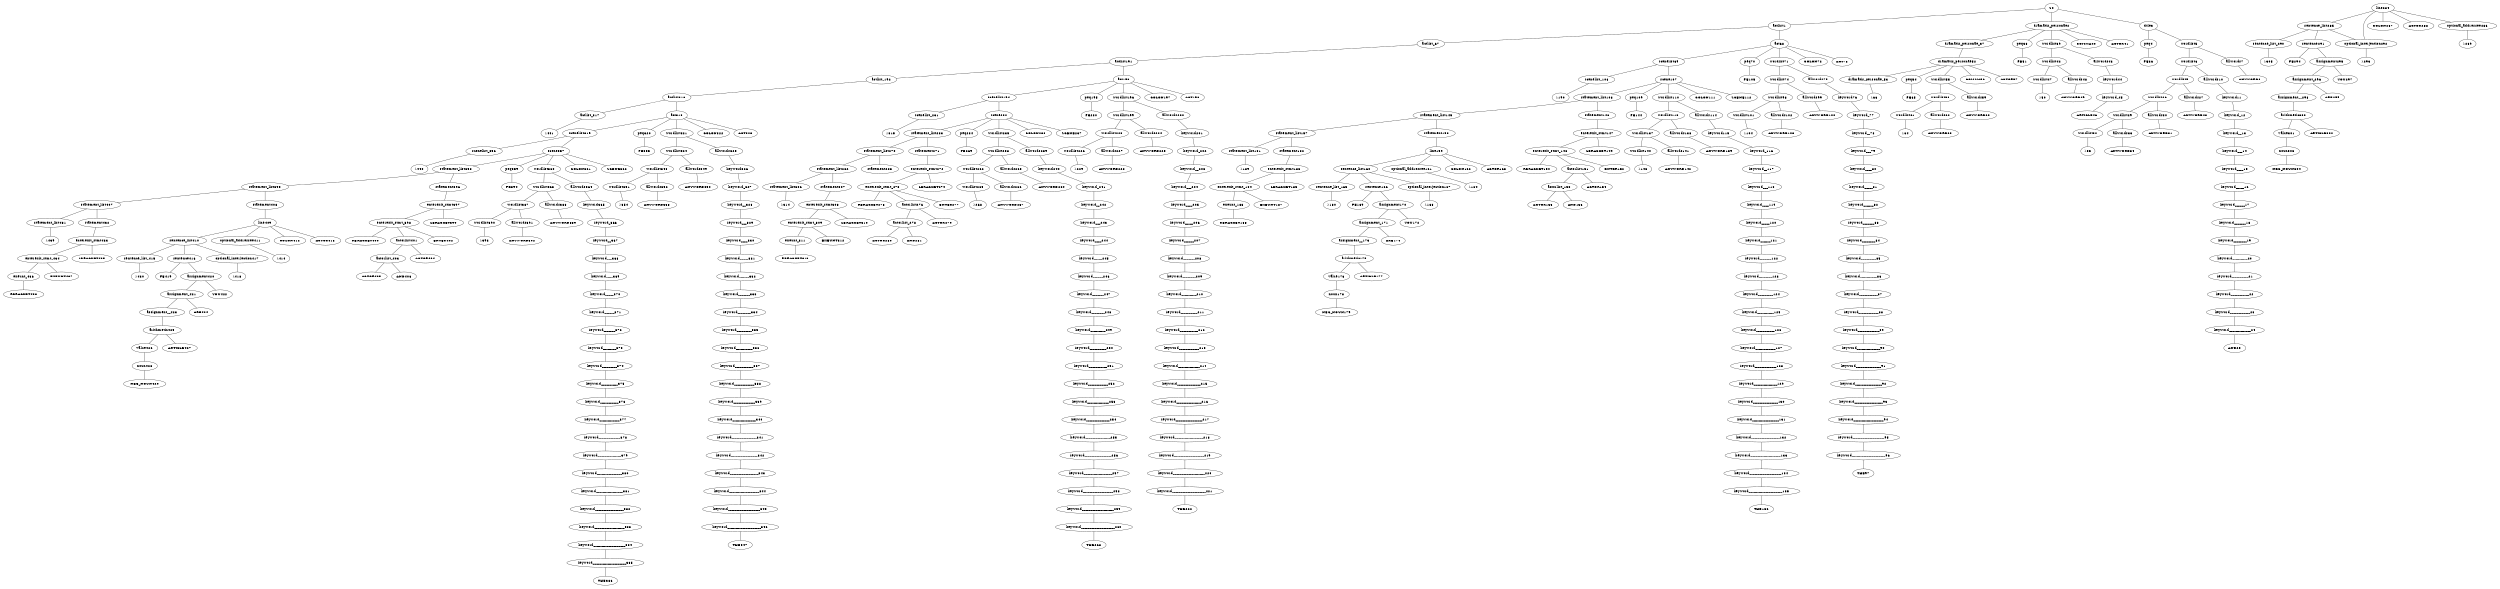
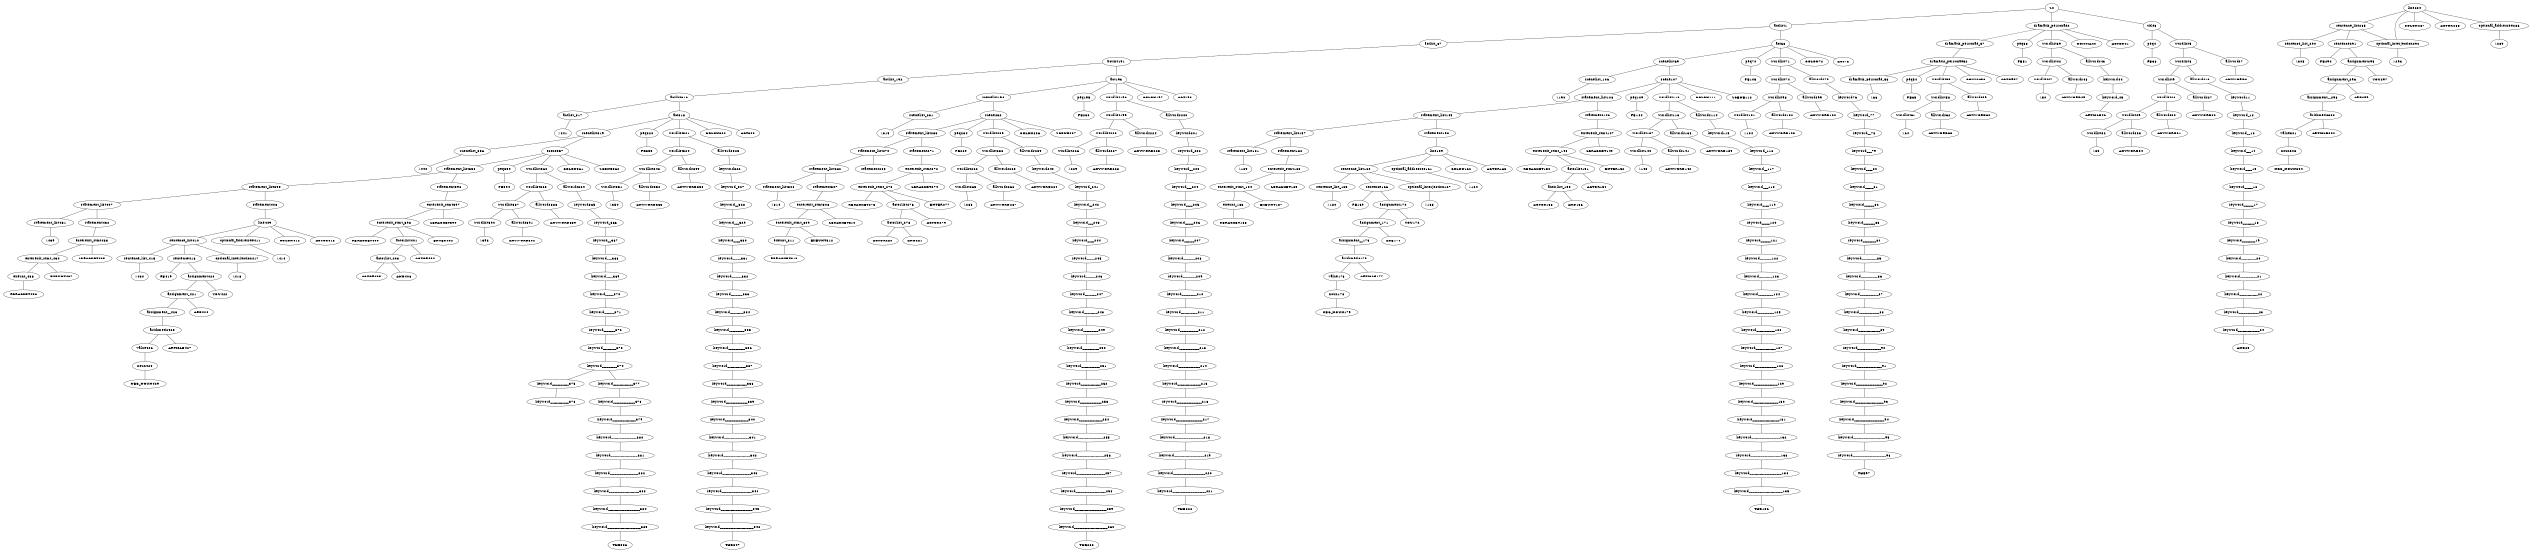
  strict graph {
    S0
    actlist1
    dramatis_personae2
    title3
    actlist_67
    act68
    dramatis_personae_37
    peq38
    wordlist39
    COMMA40
    ACTOR41
    peq4
    wordlist5
    actlist191
    scenelist69
    peq70
    wordlist71
    COLON72
    ACT73
    dramatis_personae52
    PE51
    wordlist42
    allwords43
    PE36
    wordlist6
    allwords7
    wordlist9
    allwords10
    ANYWORD8
    wordlist26
    allwords27
    keyword11
    wordlist29
    allwords30
    ANYWORD28
    keyword_12
    keyword__13
    keyword___14
    keyword____15
    keyword_____16
    keyword______17
    keyword_______18
    keyword________19
    keyword_________20
    keyword__________21
    keyword___________22
    keyword____________23
    keyword_____________24
    AND25
    wordlist32
    allwords33
    ANYWORD31
    "λ35"
    ANYWORD34
    dramatis_personae_53
    peq54
    wordlist55
    COMMA56
    ACTOR57
    wordlist47
    allwords48
    keyword44
    "λ50"
    ANYWORD49
    keyword_45
    ARTICLE46
    "λ66"
    PE65
    wordlist58
    allwords59
    wordlist61
    allwords62
    ANYWORD60
    "λ64"
    ANYWORD63
    actlist_192
    act193
    scenelist_106
    scene107
    PE105
    wordlist74
    allwords75
    "λ190"
    statement_list108
    peq109
    wordlist110
    COLON111
    SCENE112
    wordlist98
    allwords99
    keyword76
    wordlist101
    allwords102
    ANYWORD100
    keyword_77
    keyword__78
    keyword___79
    keyword____80
    keyword_____81
    keyword______82
    keyword_______83
    keyword________84
    keyword_________85
    keyword__________86
    keyword___________87
    keyword____________88
    keyword_____________89
    keyword______________90
    keyword_______________91
    keyword________________92
    keyword_________________93
    keyword__________________94
    keyword___________________95
    keyword____________________96
    THE97
    "λ104"
    ANYWORD103
    statement_list145
    statement146
    PE144
    wordlist113
    allwords114
    statement_list157
    statement158
    enterexit_stmt147
    wordlist137
    allwords138
    keyword115
    wordlist140
    allwords141
    ANYWORD139
    keyword_116
    keyword__117
    keyword___118
    keyword____119
    keyword_____120
    keyword______121
    keyword_______122
    keyword________123
    keyword_________124
    keyword__________125
    keyword___________126
    keyword____________127
    keyword_____________128
    keyword______________129
    keyword_______________130
    keyword________________131
    keyword_________________132
    keyword__________________133
    keyword___________________134
    keyword____________________135
    THE136
    "λ143"
    ANYWORD142
    statement_list181
    statement182
    line159
    enterexit_stmt_148
    LBRACKET149
    RBRACKET150
    actorlist151
    ENTER152
    actorlist_153
    ACTOR154
    ACTOR155
    AND156
    "λ189"
    enterexit_stmt183
    sentence_list160
    optional_addressee161
    COLON162
    ACTOR163
    sentence_list_165
    sentence166
    optional_interjection167
    "λ164"
    "λ180"
    PE169
    assignment170
    "λ168"
    assignment_171
    YOU172
    assignment__173
    ARE174
    arithmetic175
    value176
    ARTICLE177
    noun178
    NEG_NOUN179
    enterexit_stmt_184
    LBRACKET185
    exeunt_186
    EXEUNT187
    RBRACKET188
    actlist316
    scenelist194
    peq195
    wordlist196
    COLON197
    ACT198
    actlist_317
    act318
    scenelist_231
    scene232
    PE230
    wordlist199
    allwords200
    "λ315"
    statement_list233
    peq234
    wordlist235
    COLON236
    SCENE237
    wordlist223
    allwords224
    keyword201
    wordlist226
    allwords227
    ANYWORD225
    keyword_202
    keyword__203
    keyword___204
    keyword____205
    keyword_____206
    keyword______207
    keyword_______208
    keyword________209
    keyword_________210
    keyword__________211
    keyword___________212
    keyword____________213
    keyword_____________214
    keyword______________215
    keyword_______________216
    keyword________________217
    keyword_________________218
    keyword__________________219
    keyword___________________220
    keyword____________________221
    THE222
    "λ229"
    ANYWORD228
    statement_list270
    statement271
    PE269
    wordlist238
    allwords239
    statement_list282
    statement283
    enterexit_stmt272
    wordlist262
    allwords263
    keyword240
    wordlist265
    allwords266
    ANYWORD264
    keyword_241
    keyword__242
    keyword___243
    keyword____244
    keyword_____245
    keyword______246
    keyword_______247
    keyword________248
    keyword_________249
    keyword__________250
    keyword___________251
    keyword____________252
    keyword_____________253
    keyword______________254
    keyword_______________255
    keyword________________256
    keyword_________________257
    keyword__________________258
    keyword___________________259
    keyword____________________260
    n277 [label=THE268]
    "λ268"
    ANYWORD267
    statement_list306
    statement307
    enterexit_stmt_273
    LBRACKET274
    RBRACKET275
    actorlist276
    ENTER277
    actorlist_278
    ACTOR279
    ACTOR280
    AND281
    "λ314"
    enterexit_stmt308
    line284
    sentence_list285
    optional_addressee286
    COLON287
    ACTOR288
    sentence_list_290
    sentence291
    optional_interjection292
    "λ289"
    "λ305"
    PE294
    assignment295
    "λ293"
    assignment_296
    YOU297
    assignment__298
    ARE299
    arithmetic300
    value301
    ARTICLE302
    noun303
    NEG_NOUN304
    enterexit_stmt_309
    LBRACKET310
    exeunt_311
    EXEUNT312
    RBRACKET313
    "λ441"
    scenelist319
    peq320
    wordlist321
    COLON322
    ACT323
    scenelist_356
    scene357
    PE355
    wordlist324
    allwords325
    "λ440"
    statement_list358
    peq359
    wordlist360
    COLON361
    SCENE362
    wordlist348
    allwords349
    keyword326
    wordlist351
    allwords352
    ANYWORD350
    keyword_327
    keyword__328
    keyword___329
    keyword____330
    keyword_____331
    keyword______332
    keyword_______333
    keyword________334
    keyword_________335
    keyword__________336
    keyword___________337
    keyword____________338
    keyword_____________339
    keyword______________340
    keyword_______________341
    keyword________________342
    keyword_________________343
    keyword__________________344
    keyword___________________345
    keyword____________________346
    THE347
    "λ354"
    ANYWORD353
    statement_list395
    statement396
    PE394
    wordlist363
    allwords364
    statement_list407
    statement408
    enterexit_stmt397
    wordlist387
    allwords388
    keyword365
    wordlist390
    allwords391
    ANYWORD389
    keyword_366
    keyword__367
    keyword___368
    keyword____369
    keyword_____370
    keyword______371
    keyword_______372
    keyword________373
    keyword_________374
    keyword__________375
    keyword___________376
    keyword____________377
    keyword_____________378
    keyword______________379
    keyword_______________380
    keyword________________381
    keyword_________________382
    keyword__________________383
    keyword___________________384
    keyword____________________385
    THE386
    "λ393"
    ANYWORD392
    statement_list431
    statement432
    line409
    enterexit_stmt_398
    LBRACKET399
    RBRACKET400
    actorlist401
    ENTER402
    actorlist_403
    ACTOR404
    ACTOR405
    AND406
    "λ439"
    enterexit_stmt433
    sentence_list410
    optional_addressee411
    COLON412
    ACTOR413
    sentence_list_415
    sentence416
    optional_interjection417
    "λ414"
    "λ430"
    PE419
    assignment420
    "λ418"
    assignment_421
    YOU422
    assignment__423
    ARE424
    arithmetic425
    value426
    ARTICLE427
    noun428
    NEG_NOUN429
    enterexit_stmt_434
    LBRACKET435
    exeunt_436
    EXEUNT437
    RBRACKET438
    S0 -- actlist1
    S0 -- dramatis_personae2
    S0 -- title3
    actlist1 -- actlist_67
    actlist1 -- act68
    dramatis_personae2 -- dramatis_personae_37
    dramatis_personae2 -- peq38
    dramatis_personae2 -- wordlist39
    dramatis_personae2 -- COMMA40
    dramatis_personae2 -- ACTOR41
    title3 -- peq4
    title3 -- wordlist5
    actlist_67 -- actlist191
    act68 -- scenelist69
    act68 -- peq70
    act68 -- wordlist71
    act68 -- COLON72
    act68 -- ACT73
    dramatis_personae_37 -- dramatis_personae52
    peq38 -- PE51
    wordlist39 -- wordlist42
    wordlist39 -- allwords43
    peq4 -- PE36
    wordlist5 -- wordlist6
    wordlist5 -- allwords7
    actlist191 -- actlist_192
    actlist191 -- act193
    scenelist69 -- scenelist_106
    scenelist69 -- scene107
    peq70 -- PE105
    wordlist71 -- wordlist74
    wordlist71 -- allwords75
    dramatis_personae52 -- dramatis_personae_53
    dramatis_personae52 -- peq54
    dramatis_personae52 -- wordlist55
    dramatis_personae52 -- COMMA56
    dramatis_personae52 -- ACTOR57
    wordlist42 -- wordlist47
    wordlist42 -- allwords48
    allwords43 -- keyword44
    wordlist6 -- wordlist9
    wordlist6 -- allwords10
    allwords7 -- ANYWORD8
    wordlist9 -- wordlist26
    wordlist9 -- allwords27
    allwords10 -- keyword11
    wordlist26 -- wordlist29
    wordlist26 -- allwords30
    allwords27 -- ANYWORD28
    keyword11 -- keyword_12
    wordlist29 -- wordlist32
    wordlist29 -- allwords33
    allwords30 -- ANYWORD31
    keyword_12 -- keyword__13
    keyword__13 -- keyword___14
    keyword___14 -- keyword____15
    keyword____15 -- keyword_____16
    keyword_____16 -- keyword______17
    keyword______17 -- keyword_______18
    keyword_______18 -- keyword________19
    keyword________19 -- keyword_________20
    keyword_________20 -- keyword__________21
    keyword__________21 -- keyword___________22
    keyword___________22 -- keyword____________23
    keyword____________23 -- keyword_____________24
    keyword_____________24 -- AND25
    wordlist32 -- "λ35"
    allwords33 -- ANYWORD34
    dramatis_personae_53 -- "λ66"
    peq54 -- PE65
    wordlist55 -- wordlist58
    wordlist55 -- allwords59
    wordlist47 -- "λ50"
    allwords48 -- ANYWORD49
    keyword44 -- keyword_45
    keyword_45 -- ARTICLE46
    wordlist58 -- wordlist61
    wordlist58 -- allwords62
    allwords59 -- ANYWORD60
    wordlist61 -- "λ64"
    allwords62 -- ANYWORD63
    actlist_192 -- actlist316
    act193 -- scenelist194
    act193 -- peq195
    act193 -- wordlist196
    act193 -- COLON197
    act193 -- ACT198
    scenelist_106 -- "λ190"
    scene107 -- statement_list108
    scene107 -- peq109
    scene107 -- wordlist110
    scene107 -- COLON111
    scene107 -- SCENE112
    wordlist74 -- wordlist98
    wordlist74 -- allwords99
    allwords75 -- keyword76
    statement_list108 -- statement_list145
    statement_list108 -- statement146
    peq109 -- PE144
    wordlist110 -- wordlist113
    wordlist110 -- allwords114
    wordlist98 -- wordlist101
    wordlist98 -- allwords102
    allwords99 -- ANYWORD100
    keyword76 -- keyword_77
    wordlist101 -- "λ104"
    allwords102 -- ANYWORD103
    keyword_77 -- keyword__78
    keyword__78 -- keyword___79
    keyword___79 -- keyword____80
    keyword____80 -- keyword_____81
    keyword_____81 -- keyword______82
    keyword______82 -- keyword_______83
    keyword_______83 -- keyword________84
    keyword________84 -- keyword_________85
    keyword_________85 -- keyword__________86
    keyword__________86 -- keyword___________87
    keyword___________87 -- keyword____________88
    keyword____________88 -- keyword_____________89
    keyword_____________89 -- keyword______________90
    keyword______________90 -- keyword_______________91
    keyword_______________91 -- keyword________________92
    keyword________________92 -- keyword_________________93
    keyword_________________93 -- keyword__________________94
    keyword__________________94 -- keyword___________________95
    keyword___________________95 -- keyword____________________96
    keyword____________________96 -- THE97
    statement_list145 -- statement_list157
    statement_list145 -- statement158
    statement146 -- enterexit_stmt147
    wordlist113 -- wordlist137
    wordlist113 -- allwords138
    allwords114 -- keyword115
    statement_list157 -- statement_list181
    statement_list157 -- statement182
    statement158 -- line159
    enterexit_stmt147 -- enterexit_stmt_148
    enterexit_stmt147 -- LBRACKET149
    wordlist137 -- wordlist140
    wordlist137 -- allwords141
    allwords138 -- ANYWORD139
    keyword115 -- keyword_116
    wordlist140 -- "λ143"
    allwords141 -- ANYWORD142
    keyword_116 -- keyword__117
    keyword__117 -- keyword___118
    keyword___118 -- keyword____119
    keyword____119 -- keyword_____120
    keyword_____120 -- keyword______121
    keyword______121 -- keyword_______122
    keyword_______122 -- keyword________123
    keyword________123 -- keyword_________124
    keyword_________124 -- keyword__________125
    keyword__________125 -- keyword___________126
    keyword___________126 -- keyword____________127
    keyword____________127 -- keyword_____________128
    keyword_____________128 -- keyword______________129
    keyword______________129 -- keyword_______________130
    keyword_______________130 -- keyword________________131
    keyword________________131 -- keyword_________________132
    keyword_________________132 -- keyword__________________133
    keyword__________________133 -- keyword___________________134
    keyword___________________134 -- keyword____________________135
    keyword____________________135 -- THE136
    statement_list181 -- "λ189"
    statement182 -- enterexit_stmt183
    line159 -- sentence_list160
    line159 -- optional_addressee161
    line159 -- COLON162
    line159 -- ACTOR163
    enterexit_stmt_148 -- RBRACKET150
    enterexit_stmt_148 -- actorlist151
    enterexit_stmt_148 -- ENTER152
    actorlist151 -- actorlist_153
    actorlist151 -- ACTOR154
    actorlist_153 -- ACTOR155
    actorlist_153 -- AND156
    enterexit_stmt183 -- enterexit_stmt_184
    enterexit_stmt183 -- LBRACKET185
    sentence_list160 -- sentence_list_165
    sentence_list160 -- sentence166
    sentence_list160 -- optional_interjection167
    optional_addressee161 -- "λ164"
    sentence_list_165 -- "λ180"
    sentence166 -- PE169
    sentence166 -- assignment170
    optional_interjection167 -- "λ168"
    assignment170 -- assignment_171
    assignment170 -- YOU172
    assignment_171 -- assignment__173
    assignment_171 -- ARE174
    assignment__173 -- arithmetic175
    arithmetic175 -- value176
    arithmetic175 -- ARTICLE177
    value176 -- noun178
    noun178 -- NEG_NOUN179
    enterexit_stmt_184 -- exeunt_186
    enterexit_stmt_184 -- EXEUNT187
    exeunt_186 -- RBRACKET188
    actlist316 -- actlist_317
    actlist316 -- act318
    scenelist194 -- scenelist_231
    scenelist194 -- scene232
    peq195 -- PE230
    wordlist196 -- wordlist199
    wordlist196 -- allwords200
    actlist_317 -- "λ441"
    act318 -- scenelist319
    act318 -- peq320
    act318 -- wordlist321
    act318 -- COLON322
    act318 -- ACT323
    scenelist_231 -- "λ315"
    scene232 -- statement_list233
    scene232 -- peq234
    scene232 -- wordlist235
    scene232 -- COLON236
    scene232 -- SCENE237
    wordlist199 -- wordlist223
    wordlist199 -- allwords224
    allwords200 -- keyword201
    statement_list233 -- statement_list270
    statement_list233 -- statement271
    peq234 -- PE269
    wordlist235 -- wordlist238
    wordlist235 -- allwords239
    wordlist223 -- wordlist226
    wordlist223 -- allwords227
    allwords224 -- ANYWORD225
    keyword201 -- keyword_202
    wordlist226 -- "λ229"
    allwords227 -- ANYWORD228
    keyword_202 -- keyword__203
    keyword__203 -- keyword___204
    keyword___204 -- keyword____205
    keyword____205 -- keyword_____206
    keyword_____206 -- keyword______207
    keyword______207 -- keyword_______208
    keyword_______208 -- keyword________209
    keyword________209 -- keyword_________210
    keyword_________210 -- keyword__________211
    keyword__________211 -- keyword___________212
    keyword___________212 -- keyword____________213
    keyword____________213 -- keyword_____________214
    keyword_____________214 -- keyword______________215
    keyword______________215 -- keyword_______________216
    keyword_______________216 -- keyword________________217
    keyword________________217 -- keyword_________________218
    keyword_________________218 -- keyword__________________219
    keyword__________________219 -- keyword___________________220
    keyword___________________220 -- keyword____________________221
    keyword____________________221 -- THE222
    statement_list270 -- statement_list282
    statement_list270 -- statement283
    statement271 -- enterexit_stmt272
    wordlist238 -- wordlist262
    wordlist238 -- allwords263
    allwords239 -- keyword240
    statement_list282 -- statement_list306
    statement_list282 -- statement307
    enterexit_stmt272 -- enterexit_stmt_273
    enterexit_stmt272 -- LBRACKET274
    wordlist262 -- wordlist265
    wordlist262 -- allwords266
    allwords263 -- ANYWORD264
    keyword240 -- keyword_241
    wordlist265 -- "λ268"
    allwords266 -- ANYWORD267
    keyword_241 -- keyword__242
    keyword__242 -- keyword___243
    keyword___243 -- keyword____244
    keyword____244 -- keyword_____245
    keyword_____245 -- keyword______246
    keyword______246 -- keyword_______247
    keyword_______247 -- keyword________248
    keyword________248 -- keyword_________249
    keyword_________249 -- keyword__________250
    keyword__________250 -- keyword___________251
    keyword___________251 -- keyword____________252
    keyword____________252 -- keyword_____________253
    keyword_____________253 -- keyword______________254
    keyword______________254 -- keyword_______________255
    keyword_______________255 -- keyword________________256
    keyword________________256 -- keyword_________________257
    keyword_________________257 -- keyword__________________258
    keyword__________________258 -- keyword___________________259
    keyword___________________259 -- keyword____________________260
    keyword____________________260 -- n277
    statement_list306 -- "λ314"
    statement307 -- enterexit_stmt308
    enterexit_stmt_273 -- RBRACKET275
    enterexit_stmt_273 -- actorlist276
    enterexit_stmt_273 -- ENTER277
    actorlist276 -- actorlist_278
    actorlist276 -- ACTOR279
    actorlist_278 -- ACTOR280
    actorlist_278 -- AND281
    enterexit_stmt308 -- enterexit_stmt_309
    enterexit_stmt308 -- LBRACKET310
    line284 -- sentence_list285
    line284 -- optional_addressee286
    line284 -- COLON287
    line284 -- ACTOR288
    sentence_list285 -- sentence_list_290
    sentence_list285 -- sentence291
    sentence_list285 -- optional_interjection292
    optional_addressee286 -- "λ289"
    sentence_list_290 -- "λ305"
    sentence291 -- PE294
    sentence291 -- assignment295
    optional_interjection292 -- line284
    optional_interjection292 -- "λ293"
    assignment295 -- assignment_296
    assignment295 -- YOU297
    assignment_296 -- assignment__298
    assignment_296 -- ARE299
    assignment__298 -- arithmetic300
    arithmetic300 -- value301
    arithmetic300 -- ARTICLE302
    value301 -- noun303
    noun303 -- NEG_NOUN304
    enterexit_stmt_309 -- exeunt_311
    enterexit_stmt_309 -- EXEUNT312
    exeunt_311 -- RBRACKET313
    scenelist319 -- scenelist_356
    scenelist319 -- scene357
    peq320 -- PE355
    wordlist321 -- wordlist324
    wordlist321 -- allwords325
    scenelist_356 -- "λ440"
    scene357 -- statement_list358
    scene357 -- peq359
    scene357 -- wordlist360
    scene357 -- COLON361
    scene357 -- SCENE362
    wordlist324 -- wordlist348
    wordlist324 -- allwords349
    allwords325 -- keyword326
    statement_list358 -- statement_list395
    statement_list358 -- statement396
    peq359 -- PE394
    wordlist360 -- wordlist363
    wordlist360 -- allwords364
    wordlist348 -- wordlist351
    wordlist348 -- allwords352
    allwords349 -- ANYWORD350
    keyword326 -- keyword_327
    wordlist351 -- "λ354"
    allwords352 -- ANYWORD353
    keyword_327 -- keyword__328
    keyword__328 -- keyword___329
    keyword___329 -- keyword____330
    keyword____330 -- keyword_____331
    keyword_____331 -- keyword______332
    keyword______332 -- keyword_______333
    keyword_______333 -- keyword________334
    keyword________334 -- keyword_________335
    keyword_________335 -- keyword__________336
    keyword__________336 -- keyword___________337
    keyword___________337 -- keyword____________338
    keyword____________338 -- keyword_____________339
    keyword_____________339 -- keyword______________340
    keyword______________340 -- keyword_______________341
    keyword_______________341 -- keyword________________342
    keyword________________342 -- keyword_________________343
    keyword_________________343 -- keyword__________________344
    keyword__________________344 -- keyword___________________345
    keyword___________________345 -- keyword____________________346
    keyword____________________346 -- THE347
    statement_list395 -- statement_list407
    statement_list395 -- statement408
    statement396 -- enterexit_stmt397
    wordlist363 -- wordlist387
    wordlist363 -- allwords388
    allwords364 -- keyword365
    statement_list407 -- statement_list431
    statement_list407 -- statement432
    statement408 -- line409
    enterexit_stmt397 -- enterexit_stmt_398
    enterexit_stmt397 -- LBRACKET399
    wordlist387 -- wordlist390
    wordlist387 -- allwords391
    allwords388 -- ANYWORD389
    keyword365 -- keyword_366
    wordlist390 -- "λ393"
    allwords391 -- ANYWORD392
    keyword_366 -- keyword__367
    keyword__367 -- keyword___368
    keyword___368 -- keyword____369
    keyword____369 -- keyword_____370
    keyword_____370 -- keyword______371
    keyword______371 -- keyword_______372
    keyword_______372 -- keyword________373
    keyword________373 -- keyword_________374
    keyword_________374 -- keyword__________375
    keyword__________375 -- keyword___________376
-   keyword___________376 -- keyword____________377
+   keyword_________374 -- keyword____________377
    keyword____________377 -- keyword_____________378
    keyword_____________378 -- keyword______________379
    keyword______________379 -- keyword_______________380
    keyword_______________380 -- keyword________________381
    keyword________________381 -- keyword_________________382
    keyword_________________382 -- keyword__________________383
    keyword__________________383 -- keyword___________________384
    keyword___________________384 -- keyword____________________385
    keyword____________________385 -- THE386
    statement_list431 -- "λ439"
    statement432 -- enterexit_stmt433
    line409 -- sentence_list410
    line409 -- optional_addressee411
    line409 -- COLON412
    line409 -- ACTOR413
    enterexit_stmt_398 -- RBRACKET400
    enterexit_stmt_398 -- actorlist401
    enterexit_stmt_398 -- ENTER402
    actorlist401 -- actorlist_403
    actorlist401 -- ACTOR404
    actorlist_403 -- ACTOR405
    actorlist_403 -- AND406
    enterexit_stmt433 -- enterexit_stmt_434
    enterexit_stmt433 -- LBRACKET435
    sentence_list410 -- sentence_list_415
    sentence_list410 -- sentence416
    sentence_list410 -- optional_interjection417
    optional_addressee411 -- "λ414"
    sentence_list_415 -- "λ430"
    sentence416 -- PE419
    sentence416 -- assignment420
    optional_interjection417 -- "λ418"
    assignment420 -- assignment_421
    assignment420 -- YOU422
    assignment_421 -- assignment__423
    assignment_421 -- ARE424
    assignment__423 -- arithmetic425
    arithmetic425 -- value426
    arithmetic425 -- ARTICLE427
    value426 -- noun428
    noun428 -- NEG_NOUN429
    enterexit_stmt_434 -- exeunt_436
    enterexit_stmt_434 -- EXEUNT437
    exeunt_436 -- RBRACKET438
  }
